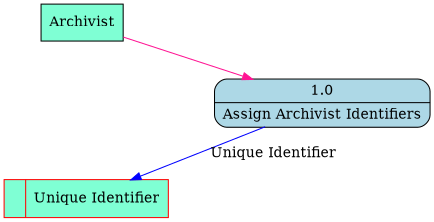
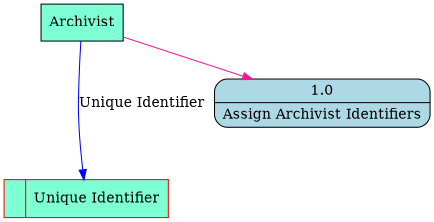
  digraph {
    node [fillcolor=aquamarine style=filled]
    n1 [color=red label="<f0>  |<f1> Unique Identifier " shape=record]
    n2 [label=Archivist shape=box]
    n3 [fillcolor=lightblue label="{<f0> 1.0|<f1> Assign Archivist Identifiers }" shape=Mrecord]
    n2 -> n3 [color=deeppink]
-   n3 -> n1 [color=blue label="Unique Identifier"]
+   n2 -> n1 [color=blue label="Unique Identifier"]
  }
